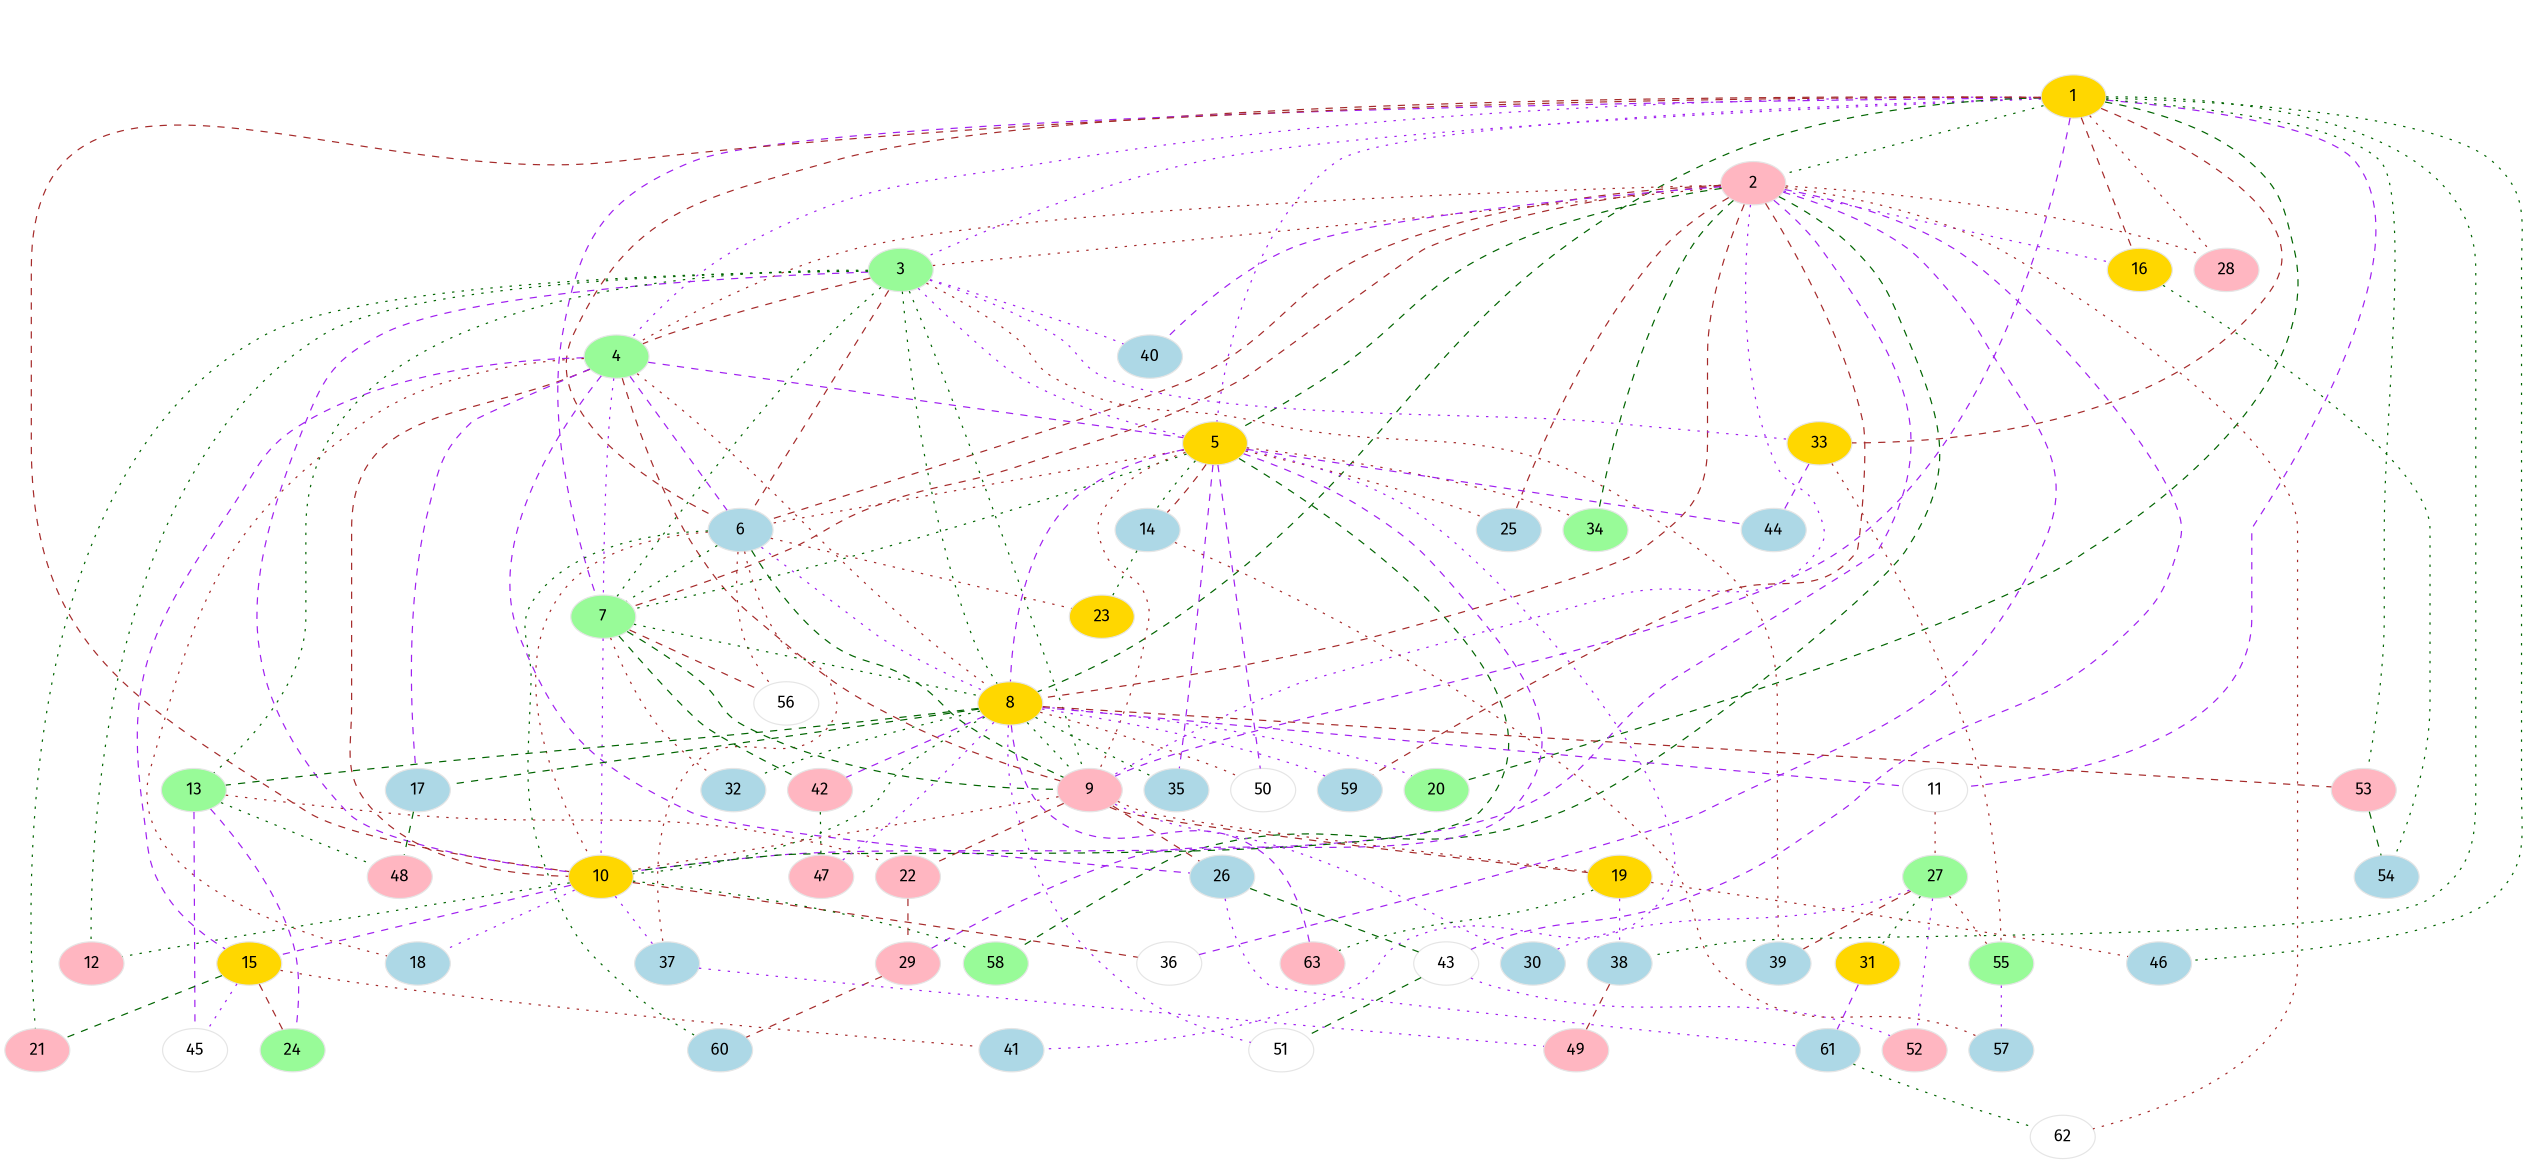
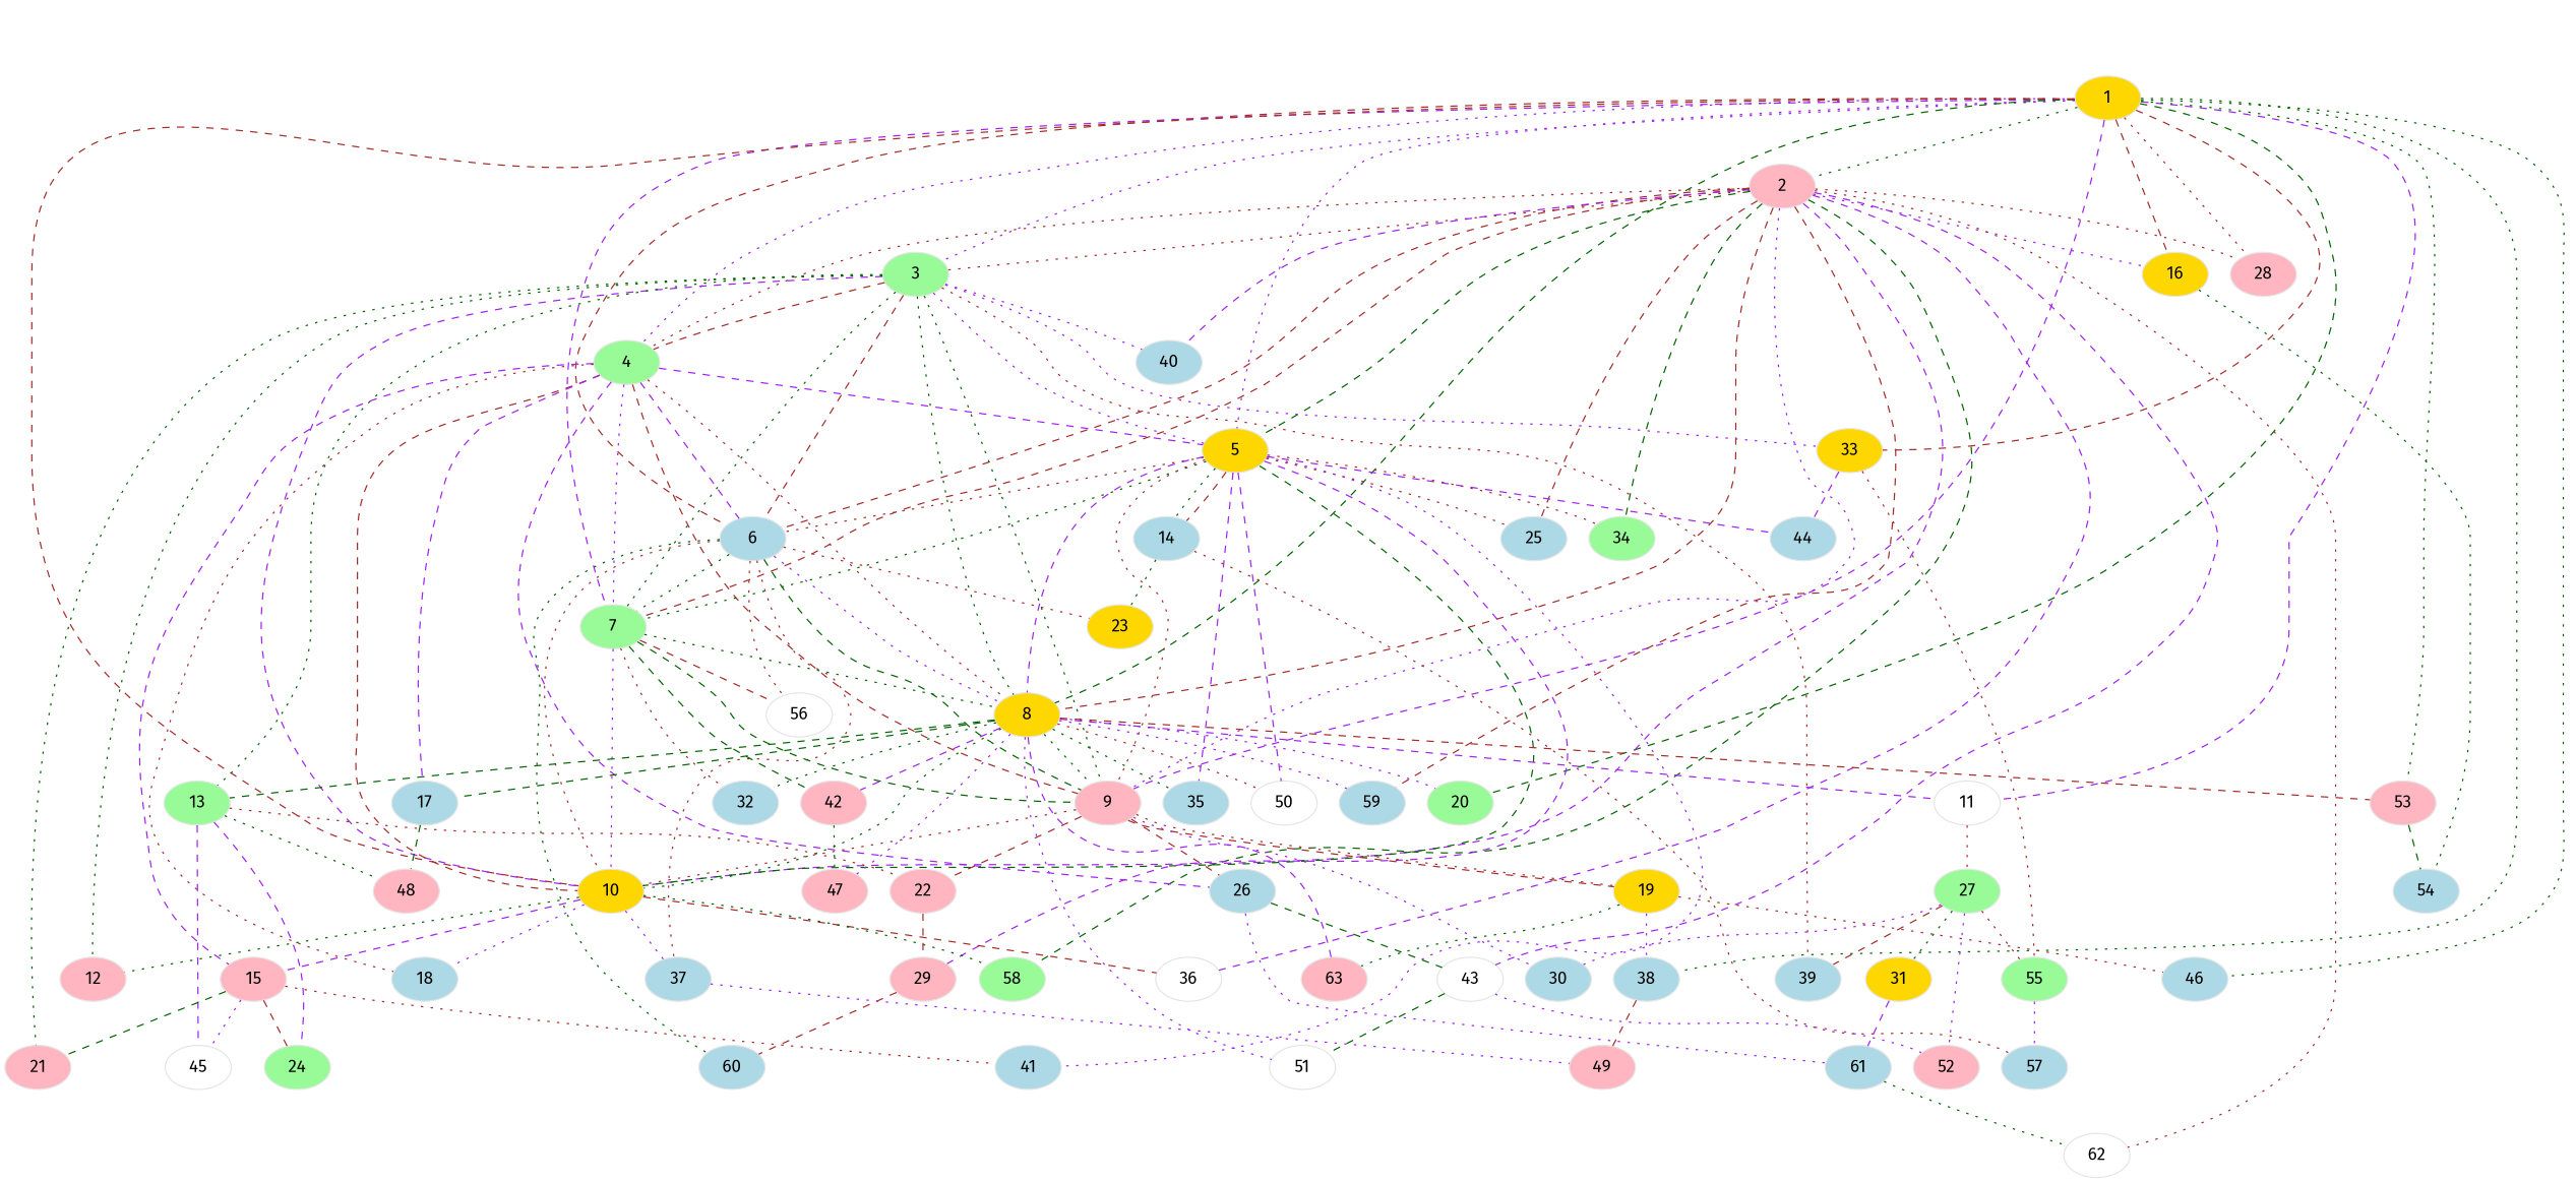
  graph {
    fontname="Fira Sans"
    node [color=gray90 fillcolor=lightblue fontname="Fira Sans" style=filled]
    edge [color=purple fontname="Fira Sans" style=dotted]
    1 [fillcolor=gold]
    2 [fillcolor=lightpink]
    3 [fillcolor=palegreen]
    4 [fillcolor=palegreen]
    5 [fillcolor=gold]
    6
    7 [fillcolor=palegreen]
    8 [fillcolor=gold]
    9 [fillcolor=lightpink]
    10 [fillcolor=gold]
    11 [fillcolor=white]
    16 [fillcolor=gold]
    20 [fillcolor=palegreen]
    28 [fillcolor=lightpink]
    33 [fillcolor=gold]
    38
    46
    53 [fillcolor=lightpink]
    25
    34 [fillcolor=palegreen]
    36 [fillcolor=white]
    40
    43 [fillcolor=white]
    58 [fillcolor=palegreen]
    59
    62 [fillcolor=white]
    12 [fillcolor=lightpink]
    13 [fillcolor=palegreen]
    21 [fillcolor=lightpink]
    39
-   15 [fillcolor=gold]
+   15 [fillcolor=lightpink]
    17
    18
    26
    14
    29 [fillcolor=lightpink]
    35
    41
    44
    50 [fillcolor=white]
    23 [fillcolor=gold]
    37
    56 [fillcolor=white]
    60
    32
    42 [fillcolor=lightpink]
    47 [fillcolor=lightpink]
    51 [fillcolor=white]
    63 [fillcolor=lightpink]
    19 [fillcolor=gold]
    22 [fillcolor=lightpink]
    30
    27 [fillcolor=palegreen]
    54
    55 [fillcolor=palegreen]
    49 [fillcolor=lightpink]
    52 [fillcolor=lightpink]
    24 [fillcolor=palegreen]
    45 [fillcolor=white]
    48 [fillcolor=lightpink]
    31 [fillcolor=gold]
    61
    57
    1 -- 2 [color=darkgreen]
    1 -- 3
    1 -- 4
    1 -- 5
    1 -- 6 [color=brown style=dashed]
    1 -- 7 [style=dashed]
    1 -- 8 [color=darkgreen style=dashed]
    1 -- 9 [style=dashed]
    1 -- 10 [color=brown style=dashed]
    1 -- 11 [style=dashed]
    1 -- 16 [color=brown style=dashed]
    1 -- 20 [color=darkgreen style=dashed]
    1 -- 28 [color=brown]
    1 -- 33 [color=brown style=dashed]
    1 -- 38 [color=darkgreen]
    1 -- 46 [color=darkgreen]
    1 -- 53 [color=darkgreen]
    2 -- 3 [color=brown]
    2 -- 4 [color=brown]
    2 -- 5 [color=darkgreen style=dashed]
    2 -- 6 [color=brown style=dashed]
    2 -- 7 [color=brown style=dashed]
    2 -- 8 [color=brown style=dashed]
    2 -- 9
    2 -- 10 [style=dashed]
    2 -- 16
    2 -- 28 [color=brown]
    2 -- 25 [color=brown style=dashed]
    2 -- 34 [color=darkgreen style=dashed]
    2 -- 36 [style=dashed]
    2 -- 40 [style=dashed]
    2 -- 43 [style=dashed]
    2 -- 58 [color=darkgreen style=dashed]
    2 -- 59 [color=brown style=dashed]
    2 -- 62 [color=brown]
    3 -- 4 [color=brown style=dashed]
    3 -- 5
    3 -- 6 [color=brown style=dashed]
    3 -- 7 [color=darkgreen]
    3 -- 8 [color=darkgreen]
    3 -- 9 [color=darkgreen]
    3 -- 10 [style=dashed]
    3 -- 33
    3 -- 40
    3 -- 12 [color=darkgreen]
    3 -- 13 [color=darkgreen]
    3 -- 21 [color=darkgreen]
    3 -- 39 [color=brown]
    4 -- 5 [style=dashed]
    4 -- 6 [style=dashed]
    4 -- 7
    4 -- 8 [color=brown]
    4 -- 9 [color=brown style=dashed]
    4 -- 10 [color=brown style=dashed]
    4 -- 15 [style=dashed]
    4 -- 17 [style=dashed]
    4 -- 18 [color=brown]
    4 -- 26 [style=dashed]
    5 -- 6 [color=brown]
    5 -- 7 [color=darkgreen]
    5 -- 8 [style=dashed]
    5 -- 9 [color=brown]
    5 -- 10 [color=darkgreen style=dashed]
    5 -- 25 [color=brown]
    5 -- 34 [color=brown]
    5 -- 14 [color=darkgreen]
    5 -- 14 [color=brown style=dashed]
    5 -- 29 [style=dashed]
    5 -- 35 [style=dashed]
    5 -- 41
    5 -- 44 [style=dashed]
    5 -- 50 [style=dashed]
    6 -- 7 [color=darkgreen]
    6 -- 8
    6 -- 9 [color=darkgreen style=dashed]
    6 -- 10 [color=brown]
    6 -- 23 [color=brown]
    6 -- 37 [color=brown]
    6 -- 56 [color=brown]
    6 -- 60 [color=darkgreen]
    7 -- 8 [color=darkgreen]
    7 -- 9 [color=darkgreen style=dashed]
    7 -- 10
    7 -- 56 [color=brown style=dashed]
    7 -- 32 [color=brown]
    7 -- 42 [color=darkgreen style=dashed]
    8 -- 9 [color=darkgreen]
    8 -- 10 [color=darkgreen]
    8 -- 11 [style=dashed]
    8 -- 20
    8 -- 53 [color=brown style=dashed]
    8 -- 59
    8 -- 13 [color=darkgreen style=dashed]
    8 -- 17 [color=darkgreen style=dashed]
    8 -- 35 [color=darkgreen]
    8 -- 50 [color=brown]
    8 -- 32 [color=darkgreen]
    8 -- 42 [style=dashed]
    8 -- 47
    8 -- 51
    8 -- 63 [style=dashed]
    9 -- 10 [color=brown]
    9 -- 26 [color=brown style=dashed]
    9 -- 19 [color=brown style=dashed]
    9 -- 19 [color=brown]
    9 -- 22 [color=brown style=dashed]
    9 -- 30
    10 -- 36 [color=brown style=dashed]
    10 -- 58 [color=darkgreen]
    10 -- 12 [color=darkgreen]
    10 -- 15 [style=dashed]
    10 -- 18
    10 -- 37
    11 -- 27 [color=brown]
    16 -- 54 [color=darkgreen]
    33 -- 44 [style=dashed]
    33 -- 55 [color=brown]
    38 -- 49 [color=brown style=dashed]
    53 -- 54 [color=darkgreen style=dashed]
    43 -- 51 [color=darkgreen style=dashed]
    43 -- 52
    13 -- 22 [color=brown]
    13 -- 24 [style=dashed]
    13 -- 45 [style=dashed]
    13 -- 48 [color=darkgreen]
    15 -- 21 [color=darkgreen style=dashed]
    15 -- 41 [color=brown]
    15 -- 24 [color=brown style=dashed]
    15 -- 45
    17 -- 48 [color=darkgreen style=dashed]
    26 -- 43 [color=darkgreen style=dashed]
    26 -- 61
    14 -- 23 [color=darkgreen]
    14 -- 57 [color=brown]
    29 -- 60 [color=brown style=dashed]
    37 -- 49
    42 -- 47 [color=darkgreen]
    19 -- 38
    19 -- 46 [color=brown]
    19 -- 63 [color=darkgreen]
    22 -- 29 [color=brown style=dashed]
    27 -- 39 [color=brown style=dashed]
    27 -- 30
    27 -- 55 [color=brown]
    27 -- 52
    27 -- 31 [color=darkgreen]
    55 -- 57
    31 -- 61 [style=dashed]
    61 -- 62 [color=darkgreen]
  }
